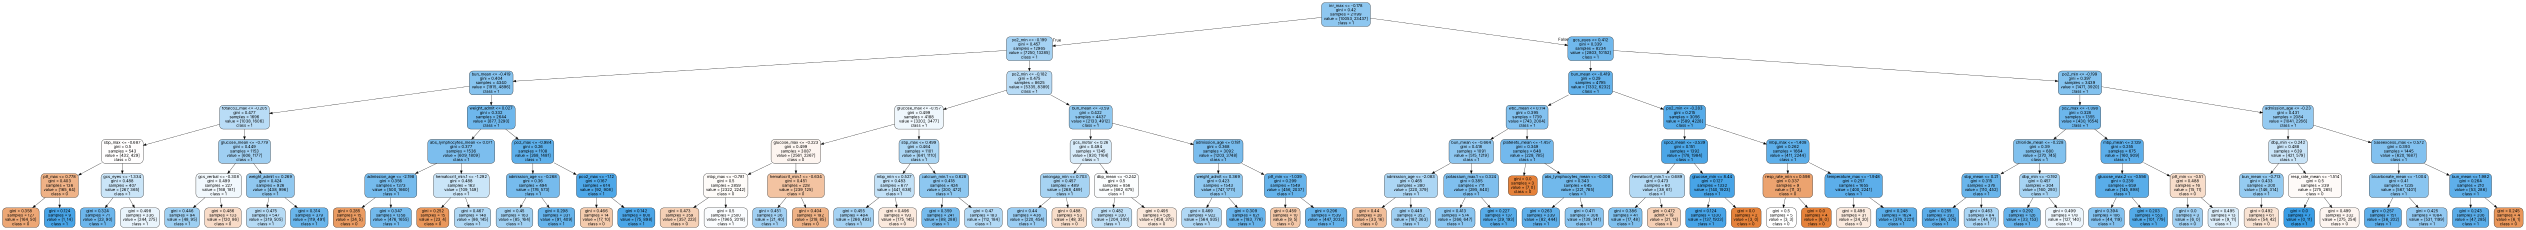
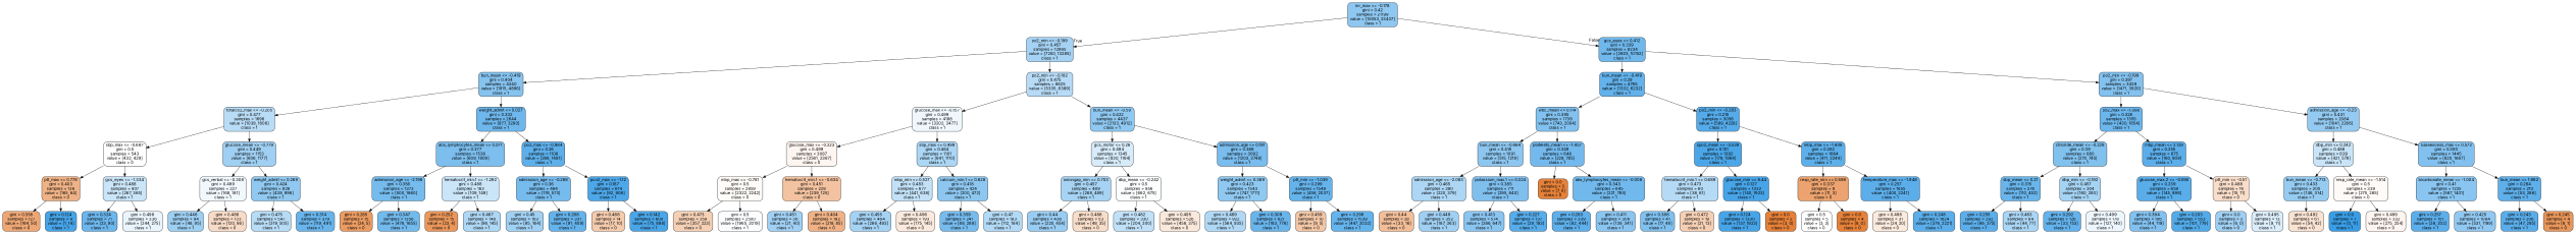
  digraph {
    fontname=Inter
    node [color=black fillcolor="#5caeea" fontname=Inter shape=box style="filled, rounded"]
    edge [fontname=Inter]
    n1 [fillcolor="#8ec7f0" label="inr_max <= -0.178\ngini = 0.42\nsamples = 21199\nvalue = [10053, 23437]\nclass = 1"]
    n2 [fillcolor="#a5d2f3" label="po2_min <= -0.199\ngini = 0.457\nsamples = 12965\nvalue = [7250, 13285]\nclass = 1"]
    n3 [fillcolor="#70b8ec" label="gcs_eyes <= 0.412\ngini = 0.339\nsamples = 8234\nvalue = [2803, 10152]\nclass = 1"]
    n4 [fillcolor="#86c3ef" label="bun_mean <= -0.419\ngini = 0.404\nsamples = 4340\nvalue = [1915, 4896]\nclass = 1"]
    n5 [fillcolor="#b7dbf6" label="po2_min <= -0.182\ngini = 0.475\nsamples = 8625\nvalue = [5335, 8389]\nclass = 1"]
    n6 [fillcolor="#63b2eb" label="bun_mean <= -0.419\ngini = 0.29\nsamples = 4795\nvalue = [1332, 6232]\nclass = 1"]
    n7 [fillcolor="#83c2ef" label="po2_min <= -0.199\ngini = 0.397\nsamples = 3439\nvalue = [1471, 3920]\nclass = 1"]
    n8 [fillcolor="#b9dcf6" label="totalco2_max <= -0.205\ngini = 0.477\nsamples = 1696\nvalue = [1038, 1606]\nclass = 1"]
    n9 [fillcolor="#6eb7ec" label="weight_admit <= 0.027\ngini = 0.332\nsamples = 2644\nvalue = [877, 3290]\nclass = 1"]
    n10 [fillcolor="#eff7fd" label="glucose_max <= -0.157\ngini = 0.499\nsamples = 4188\nvalue = [3202, 3477]\nclass = 1"]
    n11 [fillcolor="#8fc8f0" label="bun_mean <= -0.59\ngini = 0.422\nsamples = 4437\nvalue = [2133, 4912]\nclass = 1"]
    n12 [fillcolor="#fffefe" label="sbp_max <= -0.687\ngini = 0.5\nsamples = 543\nvalue = [432, 429]\nclass = 0"]
    n13 [fillcolor="#9fcff2" label="glucose_mean <= -0.779\ngini = 0.449\nsamples = 1153\nvalue = [606, 1177]\nclass = 1"]
    n14 [fillcolor="#7cbeee" label="abs_lymphocytes_mean <= 0.071\ngini = 0.377\nsamples = 1536\nvalue = [609, 1809]\nclass = 1"]
    n15 [fillcolor="#5dafea" label="po2_max <= -0.984\ngini = 0.26\nsamples = 1108\nvalue = [268, 1481]\nclass = 1"]
    n16 [fillcolor="#efb286" label="ptt_max <= 0.778\ngini = 0.403\nsamples = 136\nvalue = [165, 64]\nclass = 0"]
    n17 [fillcolor="#cae5f8" label="gcs_eyes <= -1.334\ngini = 0.488\nsamples = 407\nvalue = [267, 365]\nclass = 1"]
    n18 [fillcolor="#f1f8fd" label="gcs_verbal <= -0.308\ngini = 0.499\nsamples = 227\nvalue = [168, 181]\nclass = 1"]
    n19 [fillcolor="#90c8f0" label="weight_admit <= 0.269\ngini = 0.424\nsamples = 926\nvalue = [438, 996]\nclass = 1"]
    n20 [fillcolor="#eda775" label="gini = 0.358\nsamples = 127\nvalue = [164, 50]\nclass = 0"]
    n21 [fillcolor="#47a4e7" label="gini = 0.124\nsamples = 9\nvalue = [1, 14]\nclass = 1"]
    n22 [fillcolor="#6cb6ec" label="gini = 0.324\nsamples = 71\nvalue = [23, 90]\nclass = 1"]
    n23 [fillcolor="#e9f4fc" label="gini = 0.498\nsamples = 336\nvalue = [244, 275]\nclass = 1"]
    n24 [fillcolor="#9dcff2" label="gini = 0.446\nsamples = 94\nvalue = [48, 95]\nclass = 1"]
    n25 [fillcolor="#f8dbc7" label="gini = 0.486\nsamples = 133\nvalue = [120, 86]\nclass = 0"]
    n26 [fillcolor="#b6dbf5" label="gini = 0.475\nsamples = 547\nvalue = [319, 505]\nclass = 1"]
    n27 [fillcolor="#69b5eb" label="gini = 0.314\nsamples = 379\nvalue = [119, 491]\nclass = 1"]
    n28 [fillcolor="#75bbed" label="admission_age <= -2.198\ngini = 0.356\nsamples = 1373\nvalue = [500, 1660]\nclass = 1"]
    n29 [fillcolor="#cae5f8" label="hematocrit_min.1 <= -1.292\ngini = 0.488\nsamples = 163\nvalue = [109, 149]\nclass = 1"]
    n30 [fillcolor="#76bbed" label="admission_age <= -0.268\ngini = 0.36\nsamples = 494\nvalue = [176, 573]\nclass = 1"]
    n31 [fillcolor="#4da7e8" label="pco2_max <= -1.12\ngini = 0.167\nsamples = 614\nvalue = [92, 908]\nclass = 1"]
    n32 [fillcolor="#ea9b62" label="gini = 0.285\nsamples = 15\nvalue = [24, 5]\nclass = 0"]
    n33 [fillcolor="#72b9ec" label="gini = 0.347\nsamples = 1358\nvalue = [476, 1655]\nclass = 1"]
    n34 [fillcolor="#ea975b" label="gini = 0.252\nsamples = 15\nvalue = [23, 4]\nclass = 0"]
    n35 [fillcolor="#aed7f4" label="gini = 0.467\nsamples = 148\nvalue = [86, 145]\nclass = 1"]
    n36 [fillcolor="#a0d0f2" label="gini = 0.45\nsamples = 163\nvalue = [85, 164]\nclass = 1"]
    n37 [fillcolor="#65b3eb" label="gini = 0.298\nsamples = 331\nvalue = [91, 409]\nclass = 1"]
    n38 [fillcolor="#f4cbad" label="gini = 0.466\nsamples = 14\nvalue = [17, 10]\nclass = 0"]
    n39 [fillcolor="#4aa5e7" label="gini = 0.142\nsamples = 600\nvalue = [75, 898]\nclass = 1"]
    n40 [fillcolor="#fdf5f0" label="glucose_max <= -0.223\ngini = 0.499\nsamples = 3087\nvalue = [2561, 2367]\nclass = 0"]
    n41 [fillcolor="#abd6f4" label="sbp_max <= 0.499\ngini = 0.464\nsamples = 1101\nvalue = [641, 1110]\nclass = 1"]
    n42 [fillcolor="#d7ebfa" label="gcs_motor <= 0.26\ngini = 0.494\nsamples = 1345\nvalue = [930, 1164]\nclass = 1"]
    n43 [fillcolor="#79bced" label="admission_age <= 0.181\ngini = 0.368\nsamples = 3092\nvalue = [1203, 3748]\nclass = 1"]
    n44 [fillcolor="#fefbf8" label="mbp_max <= -0.781\ngini = 0.5\nsamples = 2859\nvalue = [2322, 2242]\nclass = 0"]
    n45 [fillcolor="#f3c3a1" label="hematocrit_min.1 <= -0.634\ngini = 0.451\nsamples = 228\nvalue = [239, 125]\nclass = 0"]
    n46 [fillcolor="#c2e1f7" label="mbp_min <= 0.527\ngini = 0.483\nsamples = 677\nvalue = [441, 638]\nclass = 1"]
    n47 [fillcolor="#8dc7f0" label="calcium_min.1 <= 0.628\ngini = 0.418\nsamples = 424\nvalue = [200, 472]\nclass = 1"]
    n48 [fillcolor="#f5d0b5" label="gini = 0.473\nsamples = 359\nvalue = [357, 223]\nclass = 0"]
    n49 [fillcolor="#fafcfe" label="gini = 0.5\nsamples = 2500\nvalue = [1965, 2019]\nclass = 1"]
    n50 [fillcolor="#a1d0f3" label="gini = 0.451\nsamples = 36\nvalue = [21, 40]\nclass = 1"]
    n51 [fillcolor="#efb286" label="gini = 0.404\nsamples = 192\nvalue = [218, 85]\nclass = 0"]
    n52 [fillcolor="#a4d2f3" label="gini = 0.455\nsamples = 484\nvalue = [266, 493]\nclass = 1"]
    n53 [fillcolor="#fbe9dd" label="gini = 0.496\nsamples = 193\nvalue = [175, 145]\nclass = 0"]
    n54 [fillcolor="#76bbed" label="gini = 0.359\nsamples = 241\nvalue = [88, 288]\nclass = 1"]
    n55 [fillcolor="#b2d9f5" label="gini = 0.47\nsamples = 183\nvalue = [112, 184]\nclass = 1"]
    n56 [fillcolor="#a6d3f3" label="aniongap_min <= 0.703\ngini = 0.457\nsamples = 489\nvalue = [268, 489]\nclass = 1"]
    n57 [fillcolor="#fbfdfe" label="dbp_mean <= -0.242\ngini = 0.5\nsamples = 856\nvalue = [662, 675]\nclass = 1"]
    n58 [fillcolor="#8fc8f0" label="weight_admit <= 0.369\ngini = 0.423\nsamples = 1543\nvalue = [747, 1711]\nclass = 1"]
    n59 [fillcolor="#65b3eb" label="ptt_min <= -1.039\ngini = 0.299\nsamples = 1549\nvalue = [456, 2037]\nclass = 1"]
    n60 [fillcolor="#99ccf2" label="gini = 0.44\nsamples = 436\nvalue = [220, 454]\nclass = 1"]
    n61 [fillcolor="#f8ddc9" label="gini = 0.488\nsamples = 53\nvalue = [48, 35]\nclass = 0"]
    n62 [fillcolor="#c0e0f7" label="gini = 0.482\nsamples = 330\nvalue = [204, 300]\nclass = 1"]
    n63 [fillcolor="#fae8db" label="gini = 0.495\nsamples = 526\nvalue = [458, 375]\nclass = 0"]
    n64 [fillcolor="#b0d8f5" label="gini = 0.469\nsamples = 922\nvalue = [564, 935]\nclass = 1"]
    n65 [fillcolor="#68b4eb" label="gini = 0.309\nsamples = 621\nvalue = [183, 776]\nclass = 1"]
    n66 [fillcolor="#f3c7a7" label="gini = 0.459\nsamples = 10\nvalue = [9, 5]\nclass = 0"]
    n67 [fillcolor="#65b3eb" label="gini = 0.296\nsamples = 1539\nvalue = [447, 2032]\nclass = 1"]
    n68 [fillcolor="#82c1ef" label="wbc_mean <= 0.114\ngini = 0.395\nsamples = 1739\nvalue = [743, 2004]\nclass = 1"]
    n69 [fillcolor="#55abe9" label="po2_min <= -0.283\ngini = 0.215\nsamples = 3056\nvalue = [589, 4228]\nclass = 1"]
    n70 [fillcolor="#6cb6ec" label="po2_max <= -1.098\ngini = 0.328\nsamples = 1355\nvalue = [430, 1654]\nclass = 1"]
    n71 [fillcolor="#94caf1" label="admission_age <= -0.23\ngini = 0.431\nsamples = 2084\nvalue = [1041, 2266]\nclass = 1"]
    n72 [fillcolor="#8dc6f0" label="bun_mean <= -0.664\ngini = 0.418\nsamples = 1091\nvalue = [515, 1219]\nclass = 1"]
    n73 [fillcolor="#73b9ed" label="platelets_mean <= -1.457\ngini = 0.349\nsamples = 648\nvalue = [228, 785]\nclass = 1"]
    n74 [fillcolor="#4ba6e7" label="spo2_mean <= -3.539\ngini = 0.151\nsamples = 1392\nvalue = [178, 1984]\nclass = 1"]
    n75 [fillcolor="#5dafea" label="mbp_max <= -1.408\ngini = 0.262\nsamples = 1664\nvalue = [411, 2244]\nclass = 1"]
    n76 [fillcolor="#acd6f4" label="admission_age <= -2.083\ngini = 0.465\nsamples = 380\nvalue = [220, 379]\nclass = 1"]
    n77 [fillcolor="#7fbfee" label="potassium_max.1 <= 0.324\ngini = 0.385\nsamples = 711\nvalue = [295, 840]\nclass = 1"]
    n78 [fillcolor="#e58139" label="gini = 0.0\nsamples = 3\nvalue = [7, 0]\nclass = 0"]
    n79 [fillcolor="#71b9ec" label="abs_lymphocytes_mean <= -0.008\ngini = 0.343\nsamples = 645\nvalue = [221, 785]\nclass = 1"]
    n80 [fillcolor="#f2be99" label="gini = 0.44\nsamples = 28\nvalue = [33, 16]\nclass = 0"]
    n81 [fillcolor="#9fcff2" label="gini = 0.449\nsamples = 352\nvalue = [187, 363]\nclass = 1"]
    n82 [fillcolor="#8ac5f0" label="gini = 0.413\nsamples = 574\nvalue = [266, 647]\nclass = 1"]
    n83 [fillcolor="#57ace9" label="gini = 0.227\nsamples = 137\nvalue = [29, 193]\nclass = 1"]
    n84 [fillcolor="#5eafea" label="gini = 0.263\nsamples = 339\nvalue = [82, 444]\nclass = 1"]
    n85 [fillcolor="#8ac5f0" label="gini = 0.411\nsamples = 306\nvalue = [139, 341]\nclass = 1"]
    n86 [fillcolor="#b4daf5" label="hematocrit_min.1 <= 0.689\ngini = 0.473\nsamples = 60\nvalue = [38, 61]\nclass = 1"]
    n87 [fillcolor="#47a4e7" label="glucose_min <= 8.44\ngini = 0.127\nsamples = 1332\nvalue = [140, 1923]\nclass = 1"]
    n88 [fillcolor="#eca36f" label="resp_rate_min <= 0.598\ngini = 0.337\nsamples = 9\nvalue = [11, 3]\nclass = 0"]
    n89 [label="temperature_max <= -1.948\ngini = 0.257\nsamples = 1655\nvalue = [400, 2241]\nclass = 1"]
    n90 [fillcolor="#7fc0ee" label="gini = 0.386\nsamples = 41\nvalue = [17, 48]\nclass = 1"]
-   n91 [fillcolor="#f5cfb4" label="gini = 0.472\nadmit = 19\nvalue = [21, 13]\nclass = 0"]
+   n91 [fillcolor="#f5cfb4" label="gini = 0.472\nsamples = 19\nvalue = [21, 13]\nclass = 0"]
    n92 [fillcolor="#47a4e7" label="gini = 0.124\nsamples = 1330\nvalue = [137, 1923]\nclass = 1"]
    n93 [fillcolor="#e58139" label="gini = 0.0\nsamples = 2\nvalue = [3, 0]\nclass = 0"]
    n94 [fillcolor="#ffffff" label="gini = 0.5\nsamples = 5\nvalue = [3, 3]\nclass = 0"]
    n95 [fillcolor="#e58139" label="gini = 0.0\nsamples = 4\nvalue = [8, 0]\nclass = 0"]
    n96 [fillcolor="#fbeade" label="gini = 0.496\nsamples = 31\nvalue = [24, 20]\nclass = 0"]
    n97 [fillcolor="#5baee9" label="gini = 0.248\nsamples = 1624\nvalue = [376, 2221]\nclass = 1"]
    n98 [fillcolor="#81c1ee" label="chloride_mean <= -0.228\ngini = 0.39\nsamples = 680\nvalue = [270, 745]\nclass = 1"]
    n99 [label="mbp_mean <= 2.129\ngini = 0.255\nsamples = 675\nvalue = [160, 909]\nclass = 1"]
    n100 [fillcolor="#c9e4f8" label="dbp_min <= 0.242\ngini = 0.488\nsamples = 639\nvalue = [421, 579]\nclass = 1"]
    n101 [fillcolor="#82c1ef" label="baseexcess_max <= 0.572\ngini = 0.393\nsamples = 1445\nvalue = [620, 1687]\nclass = 1"]
    n102 [fillcolor="#69b5eb" label="sbp_mean <= 0.21\ngini = 0.315\nsamples = 376\nvalue = [110, 452]\nclass = 1"]
    n103 [fillcolor="#a5d3f3" label="dbp_min <= -0.192\ngini = 0.457\nsamples = 304\nvalue = [160, 293]\nclass = 1"]
    n104 [fillcolor="#59ade9" label="glucose_max.2 <= -0.556\ngini = 0.239\nsamples = 659\nvalue = [145, 898]\nclass = 1"]
    n105 [fillcolor="#f8ddca" label="ptt_min <= -0.51\ngini = 0.488\nsamples = 16\nvalue = [15, 11]\nclass = 0"]
    n106 [label="gini = 0.255\nsamples = 292\nvalue = [66, 375]\nclass = 1"]
    n107 [fillcolor="#aad5f4" label="gini = 0.463\nsamples = 84\nvalue = [44, 77]\nclass = 1"]
    n108 [fillcolor="#64b2eb" label="gini = 0.292\nsamples = 126\nvalue = [33, 153]\nclass = 1"]
    n109 [fillcolor="#edf6fd" label="gini = 0.499\nsamples = 178\nvalue = [127, 140]\nclass = 1"]
    n110 [fillcolor="#82c1ef" label="gini = 0.394\nsamples = 106\nvalue = [44, 119]\nclass = 1"]
    n111 [fillcolor="#53aae8" label="gini = 0.203\nsamples = 553\nvalue = [101, 779]\nclass = 1"]
    n112 [fillcolor="#9fcff2" label="gini = 0.0\nsamples = 3\nvalue = [6, 0]\nclass = 0"]
    n113 [fillcolor="#dbedfa" label="gini = 0.495\nsamples = 13\nvalue = [9, 11]\nclass = 1"]
    n114 [fillcolor="#95cbf1" label="bun_mean <= -0.713\ngini = 0.433\nsamples = 300\nvalue = [146, 314]\nclass = 1"]
    n115 [fillcolor="#fefaf8" label="resp_rate_mean <= -1.514\ngini = 0.5\nsamples = 339\nvalue = [275, 265]\nclass = 0"]
    n116 [fillcolor="#89c5f0" label="bicarbonate_mean <= -1.004\ngini = 0.41\nsamples = 1235\nvalue = [567, 1401]\nclass = 1"]
    n117 [fillcolor="#5eafea" label="bun_mean <= 1.982\ngini = 0.264\nsamples = 210\nvalue = [53, 286]\nclass = 1"]
    n118 [fillcolor="#f9e3d3" label="gini = 0.492\nsamples = 61\nvalue = [54, 42]\nclass = 0"]
    n119 [fillcolor="#399de5" label="gini = 0.0\nsamples = 7\nvalue = [0, 11]\nclass = 1"]
    n120 [fillcolor="#fdf5f0" label="gini = 0.499\nsamples = 332\nvalue = [275, 254]\nclass = 0"]
    n121 [label="gini = 0.257\nsamples = 151\nvalue = [36, 202]\nclass = 1"]
    n122 [fillcolor="#91c8f1" label="gini = 0.425\nsamples = 1084\nvalue = [531, 1199]\nclass = 1"]
    n123 [fillcolor="#5aade9" label="gini = 0.243\nsamples = 206\nvalue = [47, 285]\nclass = 1"]
    n124 [fillcolor="#e9965a" label="gini = 0.245\nsamples = 4\nvalue = [6, 1]\nclass = 0"]
    n1 -> n2 [headlabel=True labelangle=45 labeldistance=2.5]
    n1 -> n3 [headlabel=False labelangle=-45 labeldistance=2.5]
    n2 -> n4
    n2 -> n5
    n3 -> n6
    n3 -> n7
    n4 -> n8
    n4 -> n9
    n5 -> n10
    n5 -> n11
    n6 -> n68
    n6 -> n69
    n7 -> n70
    n7 -> n71
    n8 -> n12
    n8 -> n13
    n9 -> n14
    n9 -> n15
    n10 -> n40
    n10 -> n41
    n11 -> n42
    n11 -> n43
    n12 -> n16
    n12 -> n17
    n13 -> n18
    n13 -> n19
    n14 -> n28
    n14 -> n29
    n15 -> n30
    n15 -> n31
    n16 -> n20
    n16 -> n21
    n17 -> n22
    n17 -> n23
    n18 -> n24
    n18 -> n25
    n19 -> n26
    n19 -> n27
    n28 -> n32
    n28 -> n33
    n29 -> n34
    n29 -> n35
    n30 -> n36
    n30 -> n37
    n31 -> n38
    n31 -> n39
    n40 -> n44
    n40 -> n45
    n41 -> n46
    n41 -> n47
    n42 -> n56
    n42 -> n57
    n43 -> n58
    n43 -> n59
    n44 -> n48
    n44 -> n49
    n45 -> n50
    n45 -> n51
    n46 -> n52
    n46 -> n53
    n47 -> n54
    n47 -> n55
    n56 -> n60
    n56 -> n61
    n57 -> n62
    n57 -> n63
    n58 -> n64
    n58 -> n65
    n59 -> n66
    n59 -> n67
    n68 -> n72
    n68 -> n73
    n69 -> n74
    n69 -> n75
    n70 -> n98
    n70 -> n99
    n71 -> n100
    n71 -> n101
    n72 -> n76
    n72 -> n77
    n73 -> n78
    n73 -> n79
    n74 -> n86
    n74 -> n87
    n75 -> n88
    n75 -> n89
    n76 -> n80
    n76 -> n81
    n77 -> n82
    n77 -> n83
    n79 -> n84
    n79 -> n85
    n86 -> n90
    n86 -> n91
    n87 -> n92
    n87 -> n93
    n88 -> n94
    n88 -> n95
    n89 -> n96
    n89 -> n97
    n98 -> n102
    n98 -> n103
    n99 -> n104
    n99 -> n105
    n100 -> n114
    n100 -> n115
    n101 -> n116
    n101 -> n117
    n102 -> n106
    n102 -> n107
    n103 -> n108
    n103 -> n109
    n104 -> n110
    n104 -> n111
    n105 -> n112
    n105 -> n113
    n114 -> n118
    n115 -> n119
    n115 -> n120
    n116 -> n121
    n116 -> n122
    n117 -> n123
    n117 -> n124
  }
